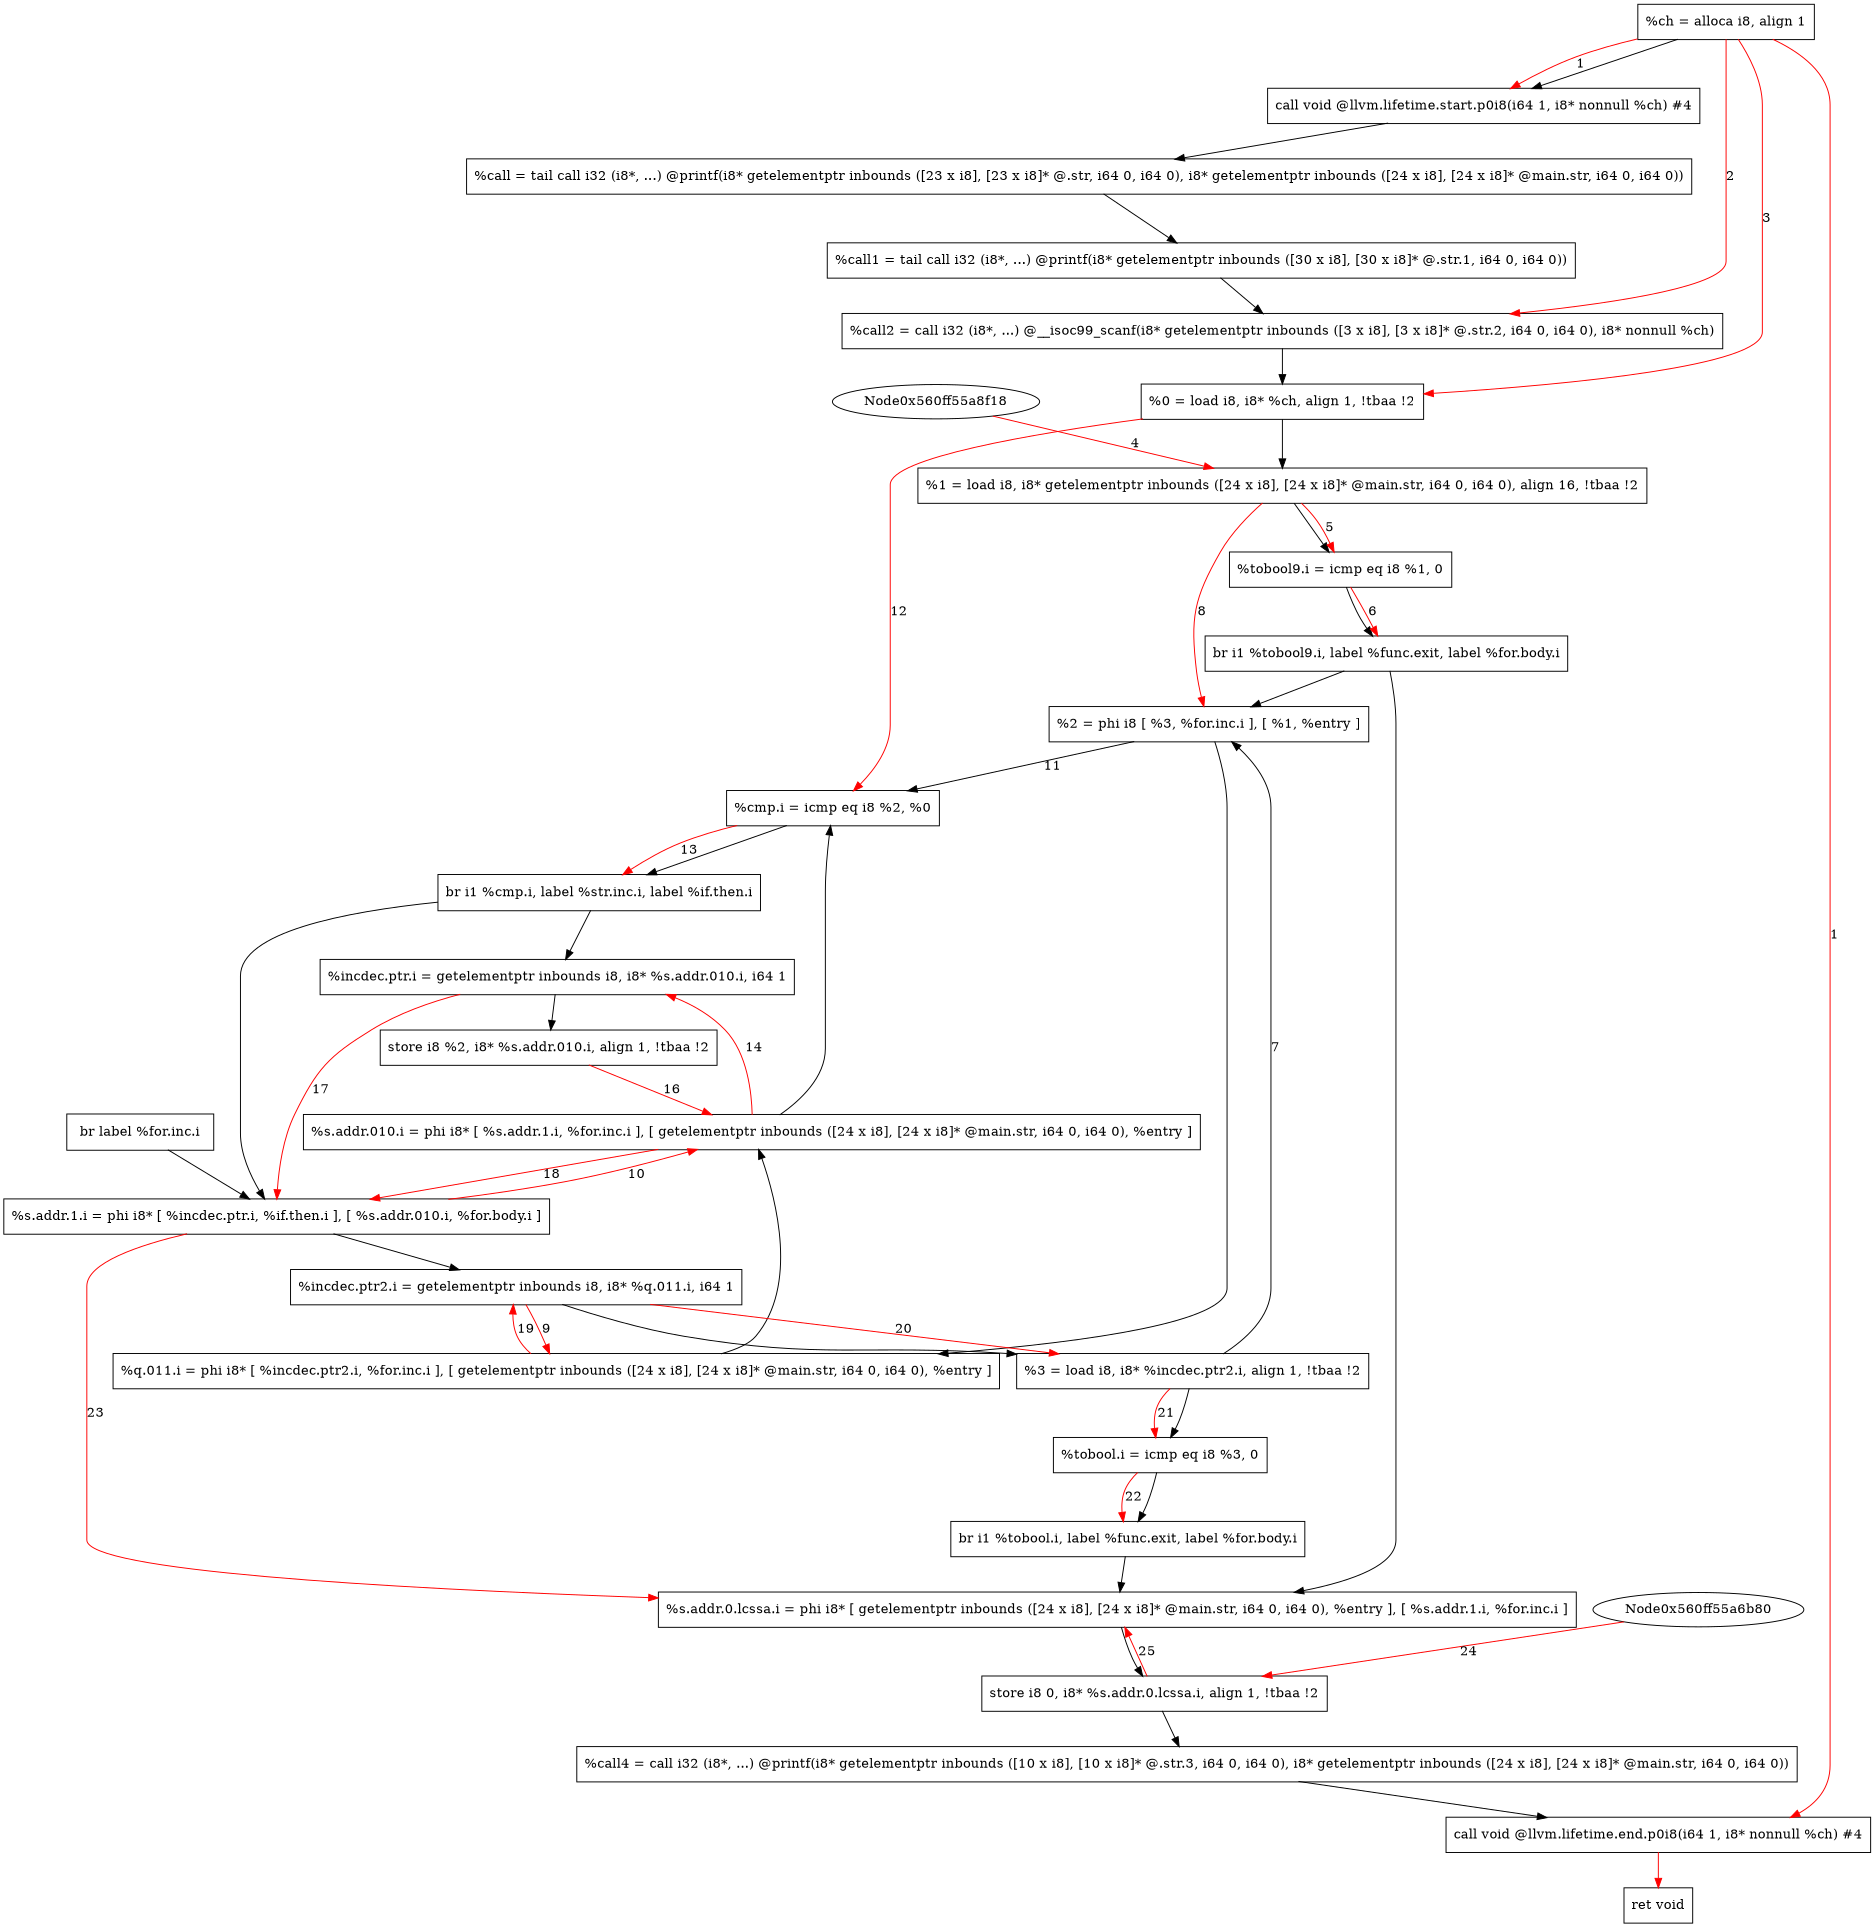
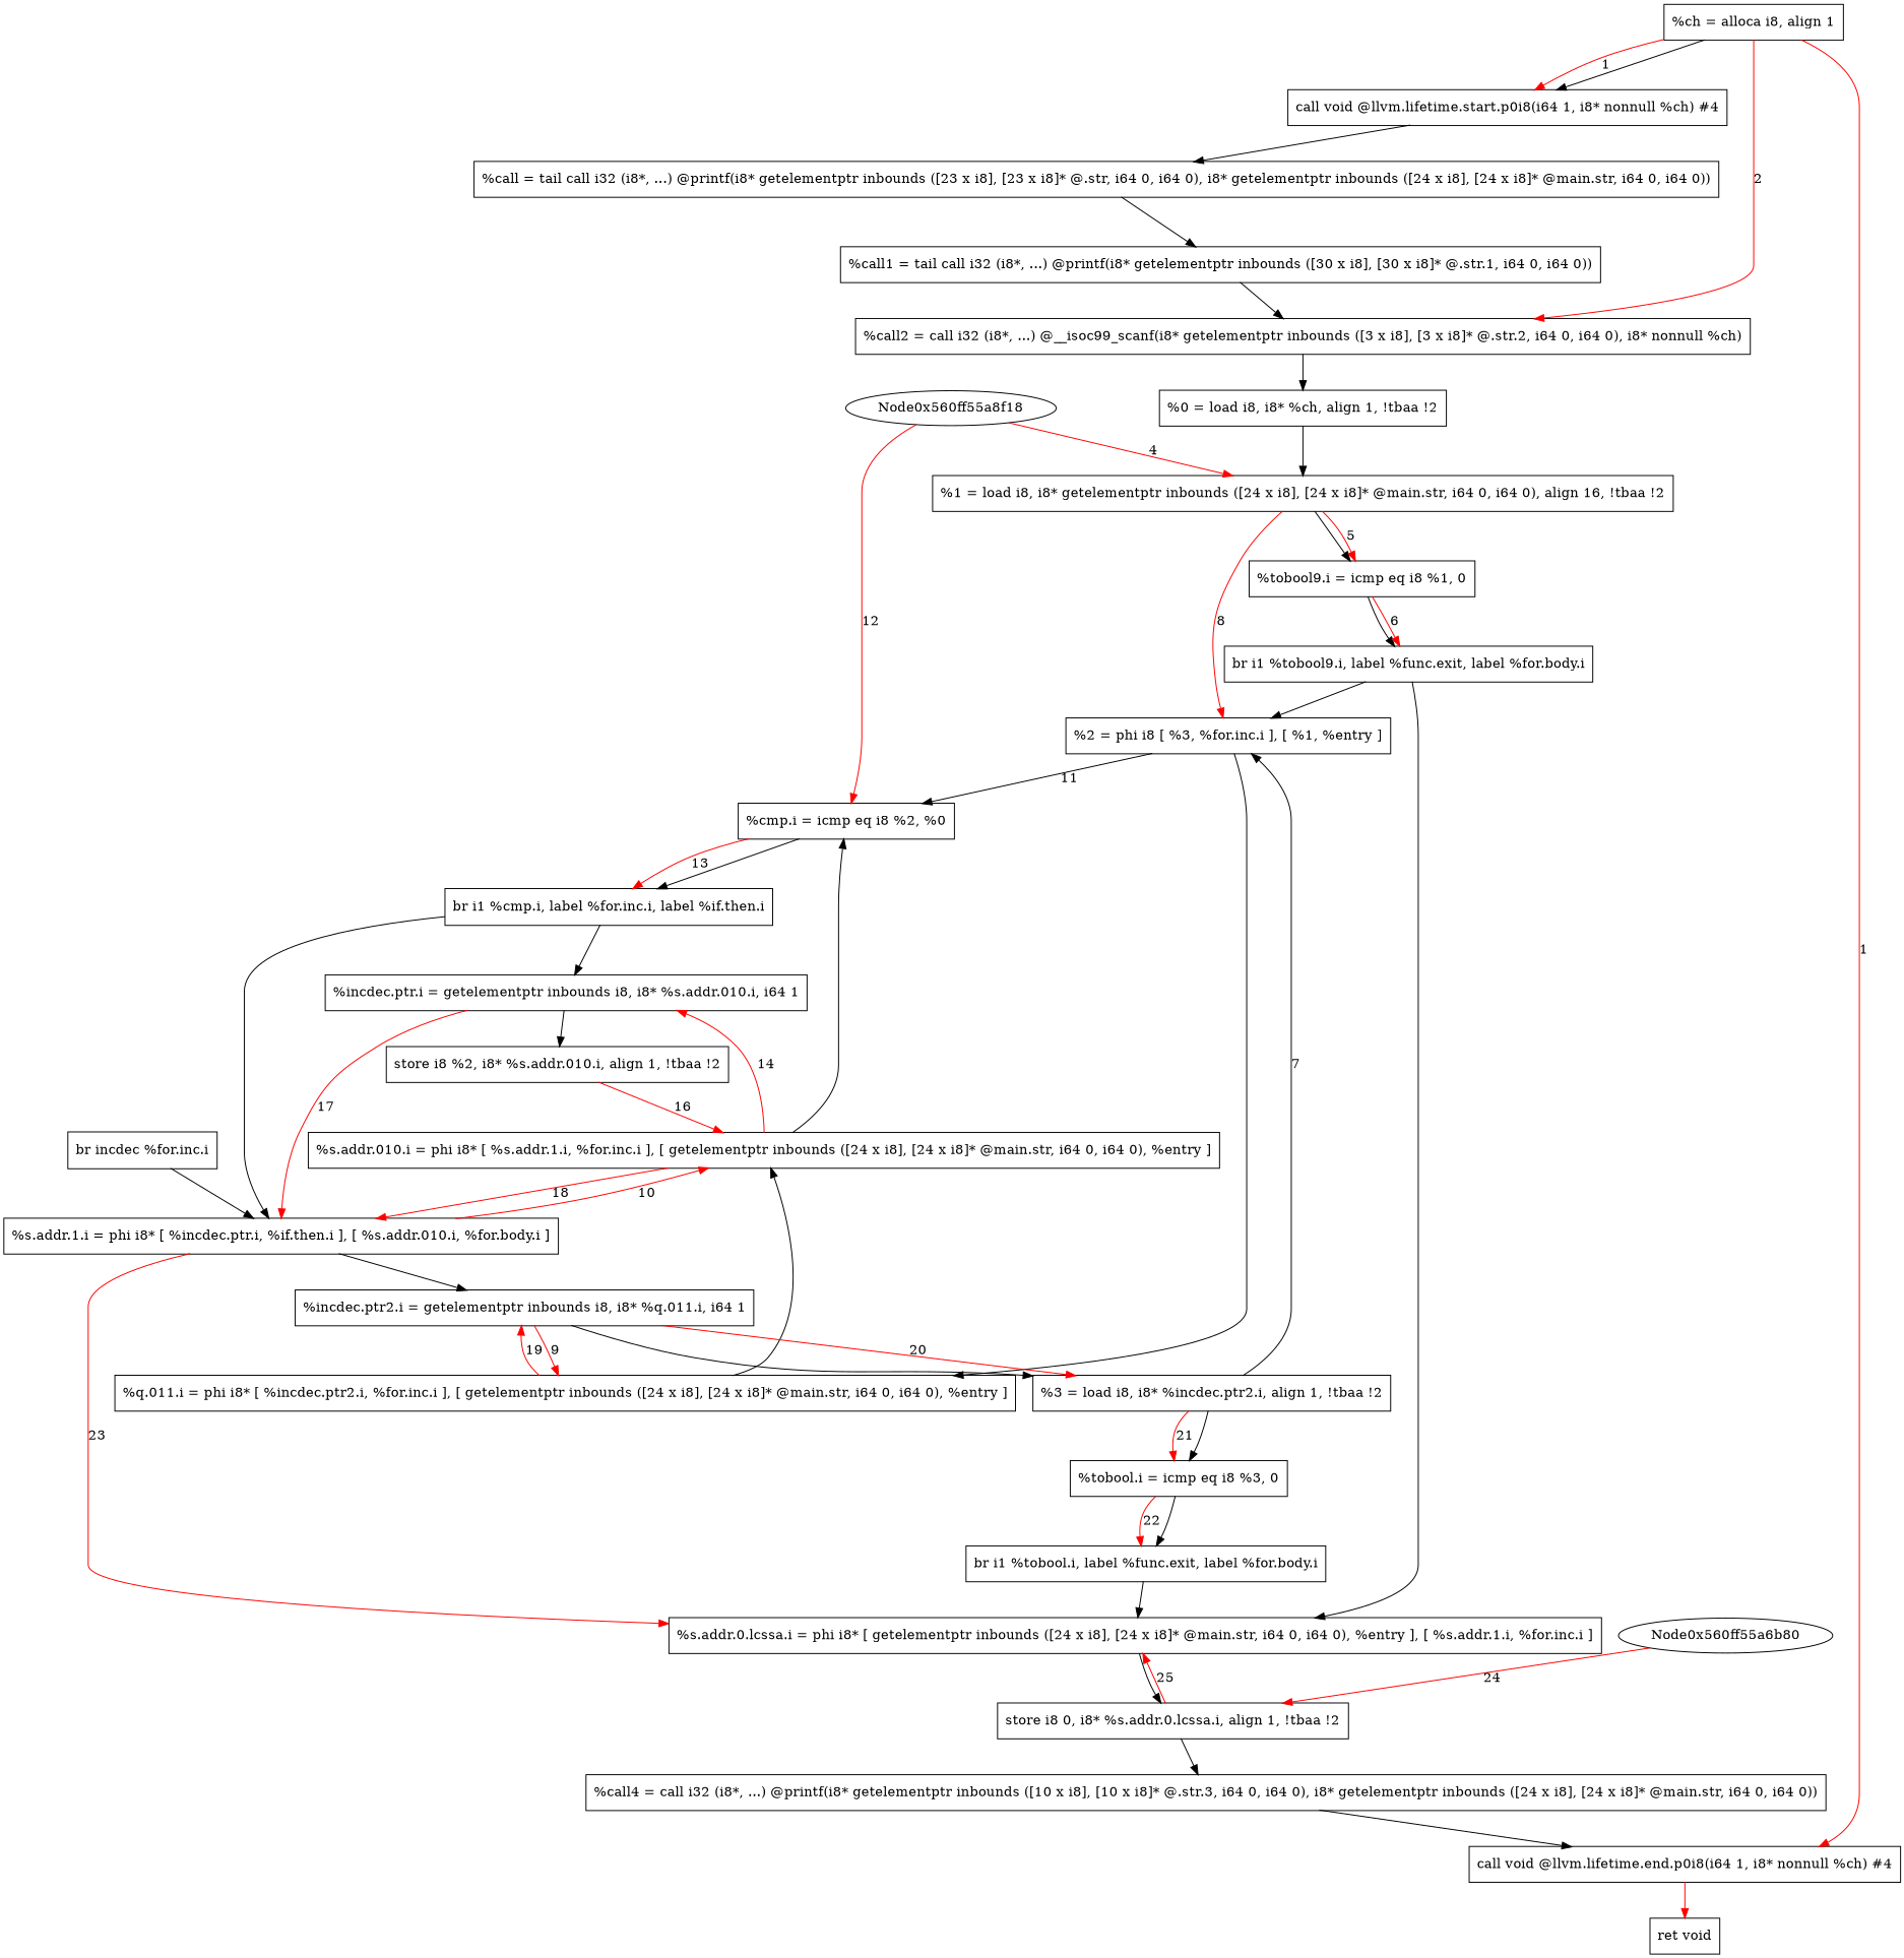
  digraph {
    node [shape=record]
    n1 [label="  %ch = alloca i8, align 1"]
    n2 [label="  call void @llvm.lifetime.start.p0i8(i64 1, i8* nonnull %ch) #4"]
    n3 [label="  %call2 = call i32 (i8*, ...) @__isoc99_scanf(i8* getelementptr inbounds ([3 x i8], [3 x i8]* @.str.2, i64 0, i64 0), i8* nonnull %ch)"]
    n4 [label="  %0 = load i8, i8* %ch, align 1, !tbaa !2"]
    n5 [label="  call void @llvm.lifetime.end.p0i8(i64 1, i8* nonnull %ch) #4"]
    n6 [label="  %call = tail call i32 (i8*, ...) @printf(i8* getelementptr inbounds ([23 x i8], [23 x i8]* @.str, i64 0, i64 0), i8* getelementptr inbounds ([24 x i8], [24 x i8]* @main.str, i64 0, i64 0))"]
    n7 [label="  %1 = load i8, i8* getelementptr inbounds ([24 x i8], [24 x i8]* @main.str, i64 0, i64 0), align 16, !tbaa !2"]
    n8 [label="  %cmp.i = icmp eq i8 %2, %0"]
    n9 [label="  ret void"]
    n10 [label="  %call1 = tail call i32 (i8*, ...) @printf(i8* getelementptr inbounds ([30 x i8], [30 x i8]* @.str.1, i64 0, i64 0))"]
    n11 [label="  %tobool9.i = icmp eq i8 %1, 0"]
    n12 [label="  %2 = phi i8 [ %3, %for.inc.i ], [ %1, %entry ]"]
-   n13 [label="br i1 %cmp.i, label %str.inc.i, label %if.then.i"]
+   n13 [label="  br i1 %cmp.i, label %for.inc.i, label %if.then.i"]
    n14 [label="  br i1 %tobool9.i, label %func.exit, label %for.body.i"]
    n15 [label="  %q.011.i = phi i8* [ %incdec.ptr2.i, %for.inc.i ], [ getelementptr inbounds ([24 x i8], [24 x i8]* @main.str, i64 0, i64 0), %entry ]"]
    n16 [label="  %s.addr.0.lcssa.i = phi i8* [ getelementptr inbounds ([24 x i8], [24 x i8]* @main.str, i64 0, i64 0), %entry ], [ %s.addr.1.i, %for.inc.i ]"]
    n17 [label="  store i8 0, i8* %s.addr.0.lcssa.i, align 1, !tbaa !2"]
    n18 [label="  %s.addr.010.i = phi i8* [ %s.addr.1.i, %for.inc.i ], [ getelementptr inbounds ([24 x i8], [24 x i8]* @main.str, i64 0, i64 0), %entry ]"]
    n19 [label="  %incdec.ptr2.i = getelementptr inbounds i8, i8* %q.011.i, i64 1"]
    n20 [label="  store i8 %2, i8* %s.addr.010.i, align 1, !tbaa !2"]
    n21 [label="  %incdec.ptr.i = getelementptr inbounds i8, i8* %s.addr.010.i, i64 1"]
    n22 [label="  %s.addr.1.i = phi i8* [ %incdec.ptr.i, %if.then.i ], [ %s.addr.010.i, %for.body.i ]"]
    n23 [label="  %3 = load i8, i8* %incdec.ptr2.i, align 1, !tbaa !2"]
-   n24 [label="  br label %for.inc.i"]
+   n24 [label="br incdec %for.inc.i"]
    n25 [label="  %tobool.i = icmp eq i8 %3, 0"]
    n26 [label="  br i1 %tobool.i, label %func.exit, label %for.body.i"]
    n27 [label="  %call4 = call i32 (i8*, ...) @printf(i8* getelementptr inbounds ([10 x i8], [10 x i8]* @.str.3, i64 0, i64 0), i8* getelementptr inbounds ([24 x i8], [24 x i8]* @main.str, i64 0, i64 0))"]
    Node0x560ff55a8f18 [shape=""]
    Node0x560ff55a6b80 [shape=""]
    n1 -> n2
    n1 -> n2 [color=red label=1]
    n1 -> n3 [color=red label=2]
-   n1 -> n4 [color=red label=3]
    n1 -> n5 [color=red label=1]
    n2 -> n6
    n3 -> n4
    n4 -> n7
-   n4 -> n8 [color=red label=12]
+   Node0x560ff55a8f18 -> n8 [color=red label=12]
    n5 -> n9 [color=red]
    n6 -> n10
    n7 -> n11
    n7 -> n11 [color=red label=5]
    n7 -> n12 [color=red label=8]
    n8 -> n13
    n8 -> n13 [color=red label=13]
    n10 -> n3
    n11 -> n14
    n11 -> n14 [color=red label=6]
    n12 -> n8 [color=black label=11]
    n12 -> n15
    n13 -> n21
    n13 -> n22
    n14 -> n12
    n14 -> n16
    n15 -> n18
    n15 -> n19 [color=red label=19]
    n16 -> n17
    n17 -> n16 [color=red label=25]
    n17 -> n27
    n18 -> n8
    n18 -> n21 [color=red label=14]
    n18 -> n22 [color=red label=18]
    n19 -> n15 [color=red label=9]
    n19 -> n23
    n19 -> n23 [color=red label=20]
    n20 -> n18 [color=red label=16]
    n21 -> n20
    n21 -> n22 [color=red label=17]
    n22 -> n16 [color=red label=23]
    n22 -> n18 [color=red label=10]
    n22 -> n19
    n23 -> n12 [color=black label=7]
    n23 -> n25
    n23 -> n25 [color=red label=21]
    n24 -> n22
    n25 -> n26
    n25 -> n26 [color=red label=22]
    n26 -> n16
    n27 -> n5
    Node0x560ff55a8f18 -> n7 [color=red label=4]
    Node0x560ff55a6b80 -> n17 [color=red label=24]
  }
